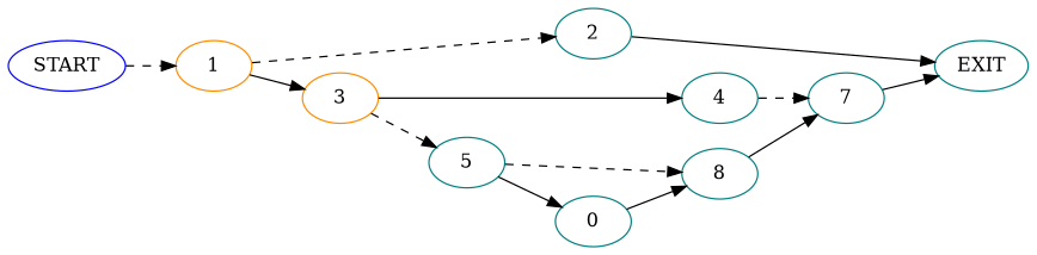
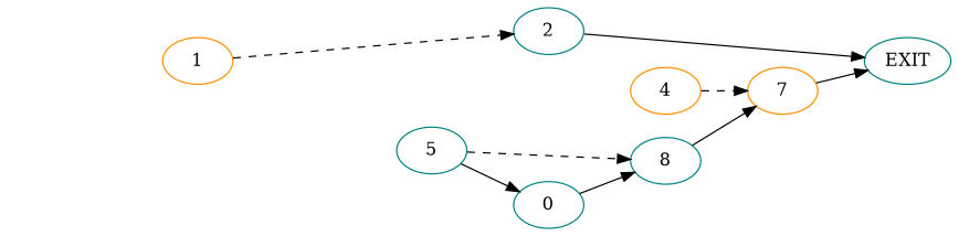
  digraph {
    rankdir=LR
    node [color=teal]
    edge [style=solid]
-   n1 [color=blue label=START]
    1 [color=darkorange]
    2
-   3 [color=darkorange]
    n5 [label=EXIT]
-   4
+   4 [color=darkorange]
    5
-   7
+   7 [color=darkorange]
    8
    n10 [label=0]
-   n1 -> 1 [style=dashed]
    1 -> 2 [style=dashed]
-   1 -> 3
    2 -> n5
-   3 -> 4
-   3 -> 5 [style=dashed]
    4 -> 7 [style=dashed]
    5 -> 8 [style=dashed]
    5 -> n10
    7 -> n5
    8 -> 7
    n10 -> 8
  }
